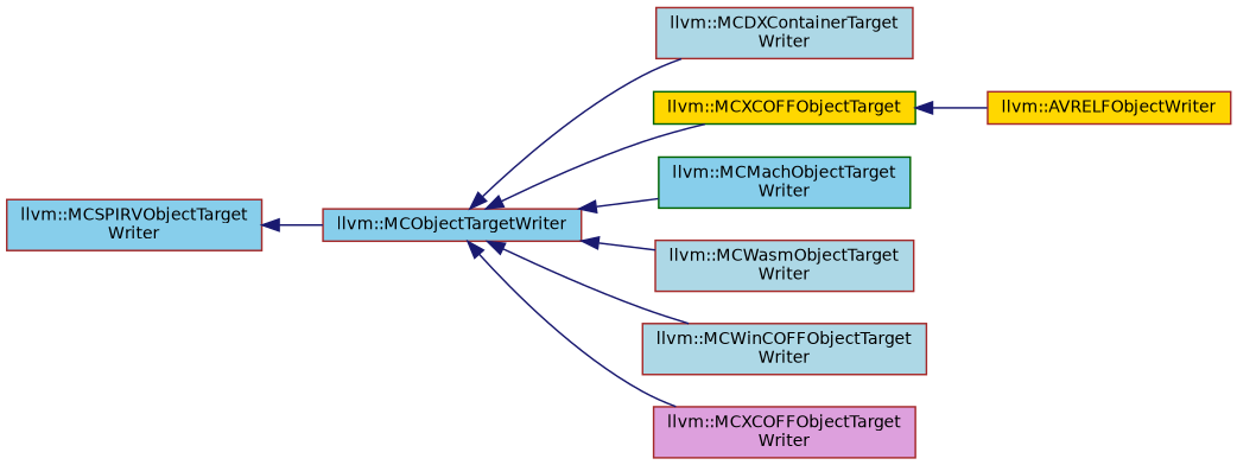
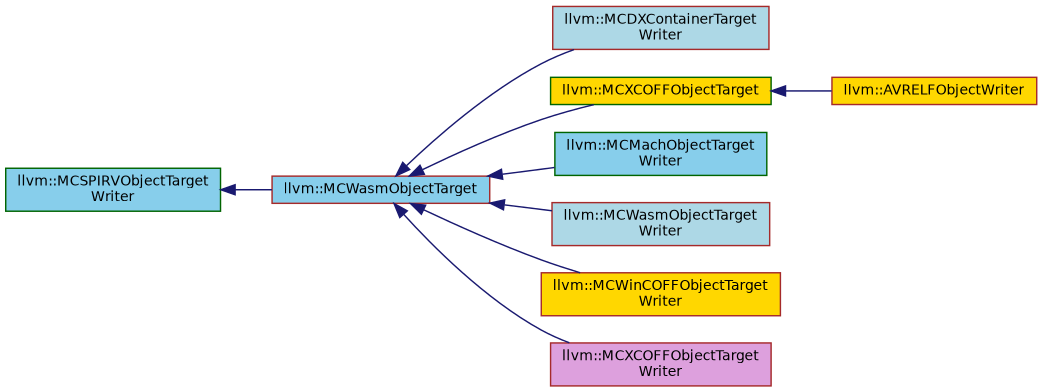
  digraph {
    rankdir=LR
    node [color=brown fillcolor=skyblue fontname=Helvetica fontsize=10 shape=record style=filled]
    edge [color=midnightblue dir=back fontname=Helvetica fontsize=10 labelfontname=Helvetica labelfontsize=10 style=solid]
-   n1 [fontcolor=black height=0.2 label="llvm::MCObjectTargetWriter" width=0.4]
+   n1 [fontcolor=black height=0.2 label="llvm::MCWasmObjectTarget" width=0.4]
    n2 [fillcolor=lightblue height=0.2 label="llvm::MCDXContainerTarget\lWriter" width=0.4]
    n3 [color=darkgreen fillcolor=gold height=0.2 label="llvm::MCXCOFFObjectTarget" width=0.4]
    n4 [color=darkgreen height=0.2 label="llvm::MCMachObjectTarget\lWriter" width=0.4]
    n5 [fillcolor=lightblue height=0.2 label="llvm::MCWasmObjectTarget\lWriter" width=0.4]
-   n6 [fillcolor=lightblue height=0.2 label="llvm::MCWinCOFFObjectTarget\lWriter" width=0.4]
+   n6 [fillcolor=gold height=0.2 label="llvm::MCWinCOFFObjectTarget\lWriter" width=0.4]
    n7 [fillcolor=plum height=0.2 label="llvm::MCXCOFFObjectTarget\lWriter" width=0.4]
    n8 [fillcolor=gold height=0.2 label="llvm::AVRELFObjectWriter" width=0.4]
-   n9 [height=0.2 label="llvm::MCSPIRVObjectTarget\lWriter" width=0.4]
+   n9 [color=darkgreen height=0.2 label="llvm::MCSPIRVObjectTarget\lWriter" width=0.4]
    n1 -> n2
    n1 -> n3
    n1 -> n4
    n1 -> n5
    n1 -> n6
    n1 -> n7
    n3 -> n8
    n9 -> n1
  }
